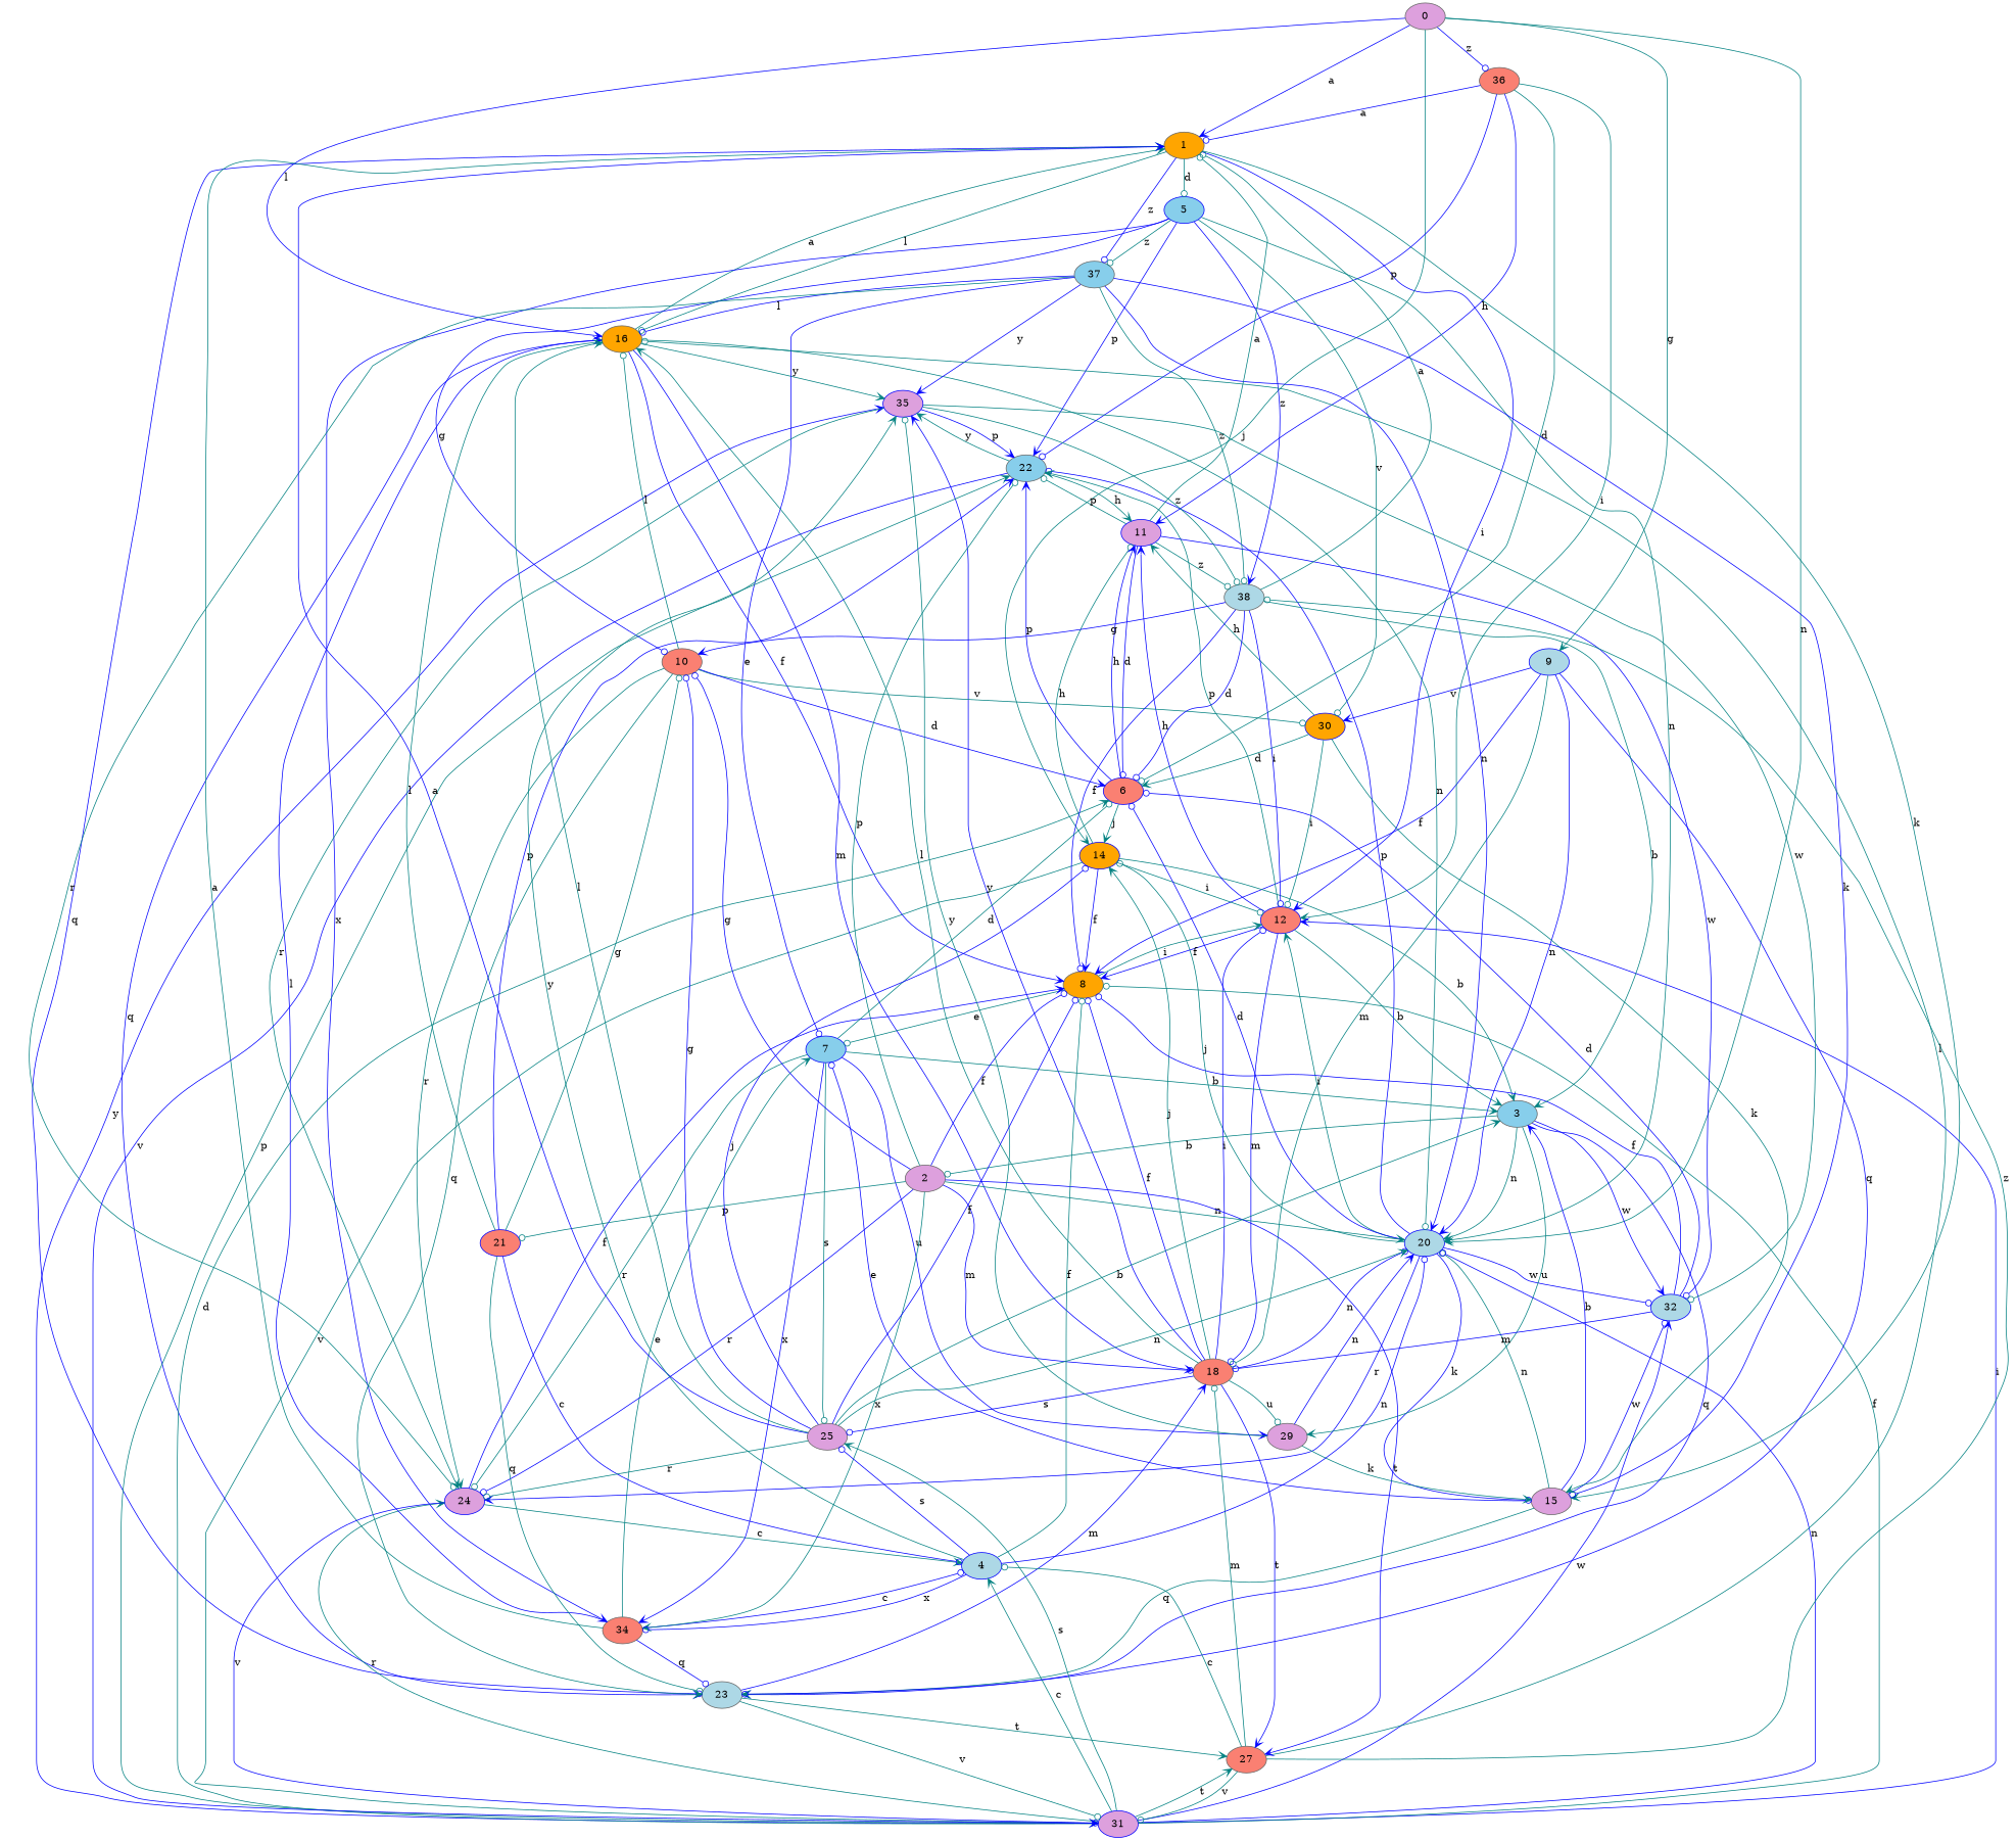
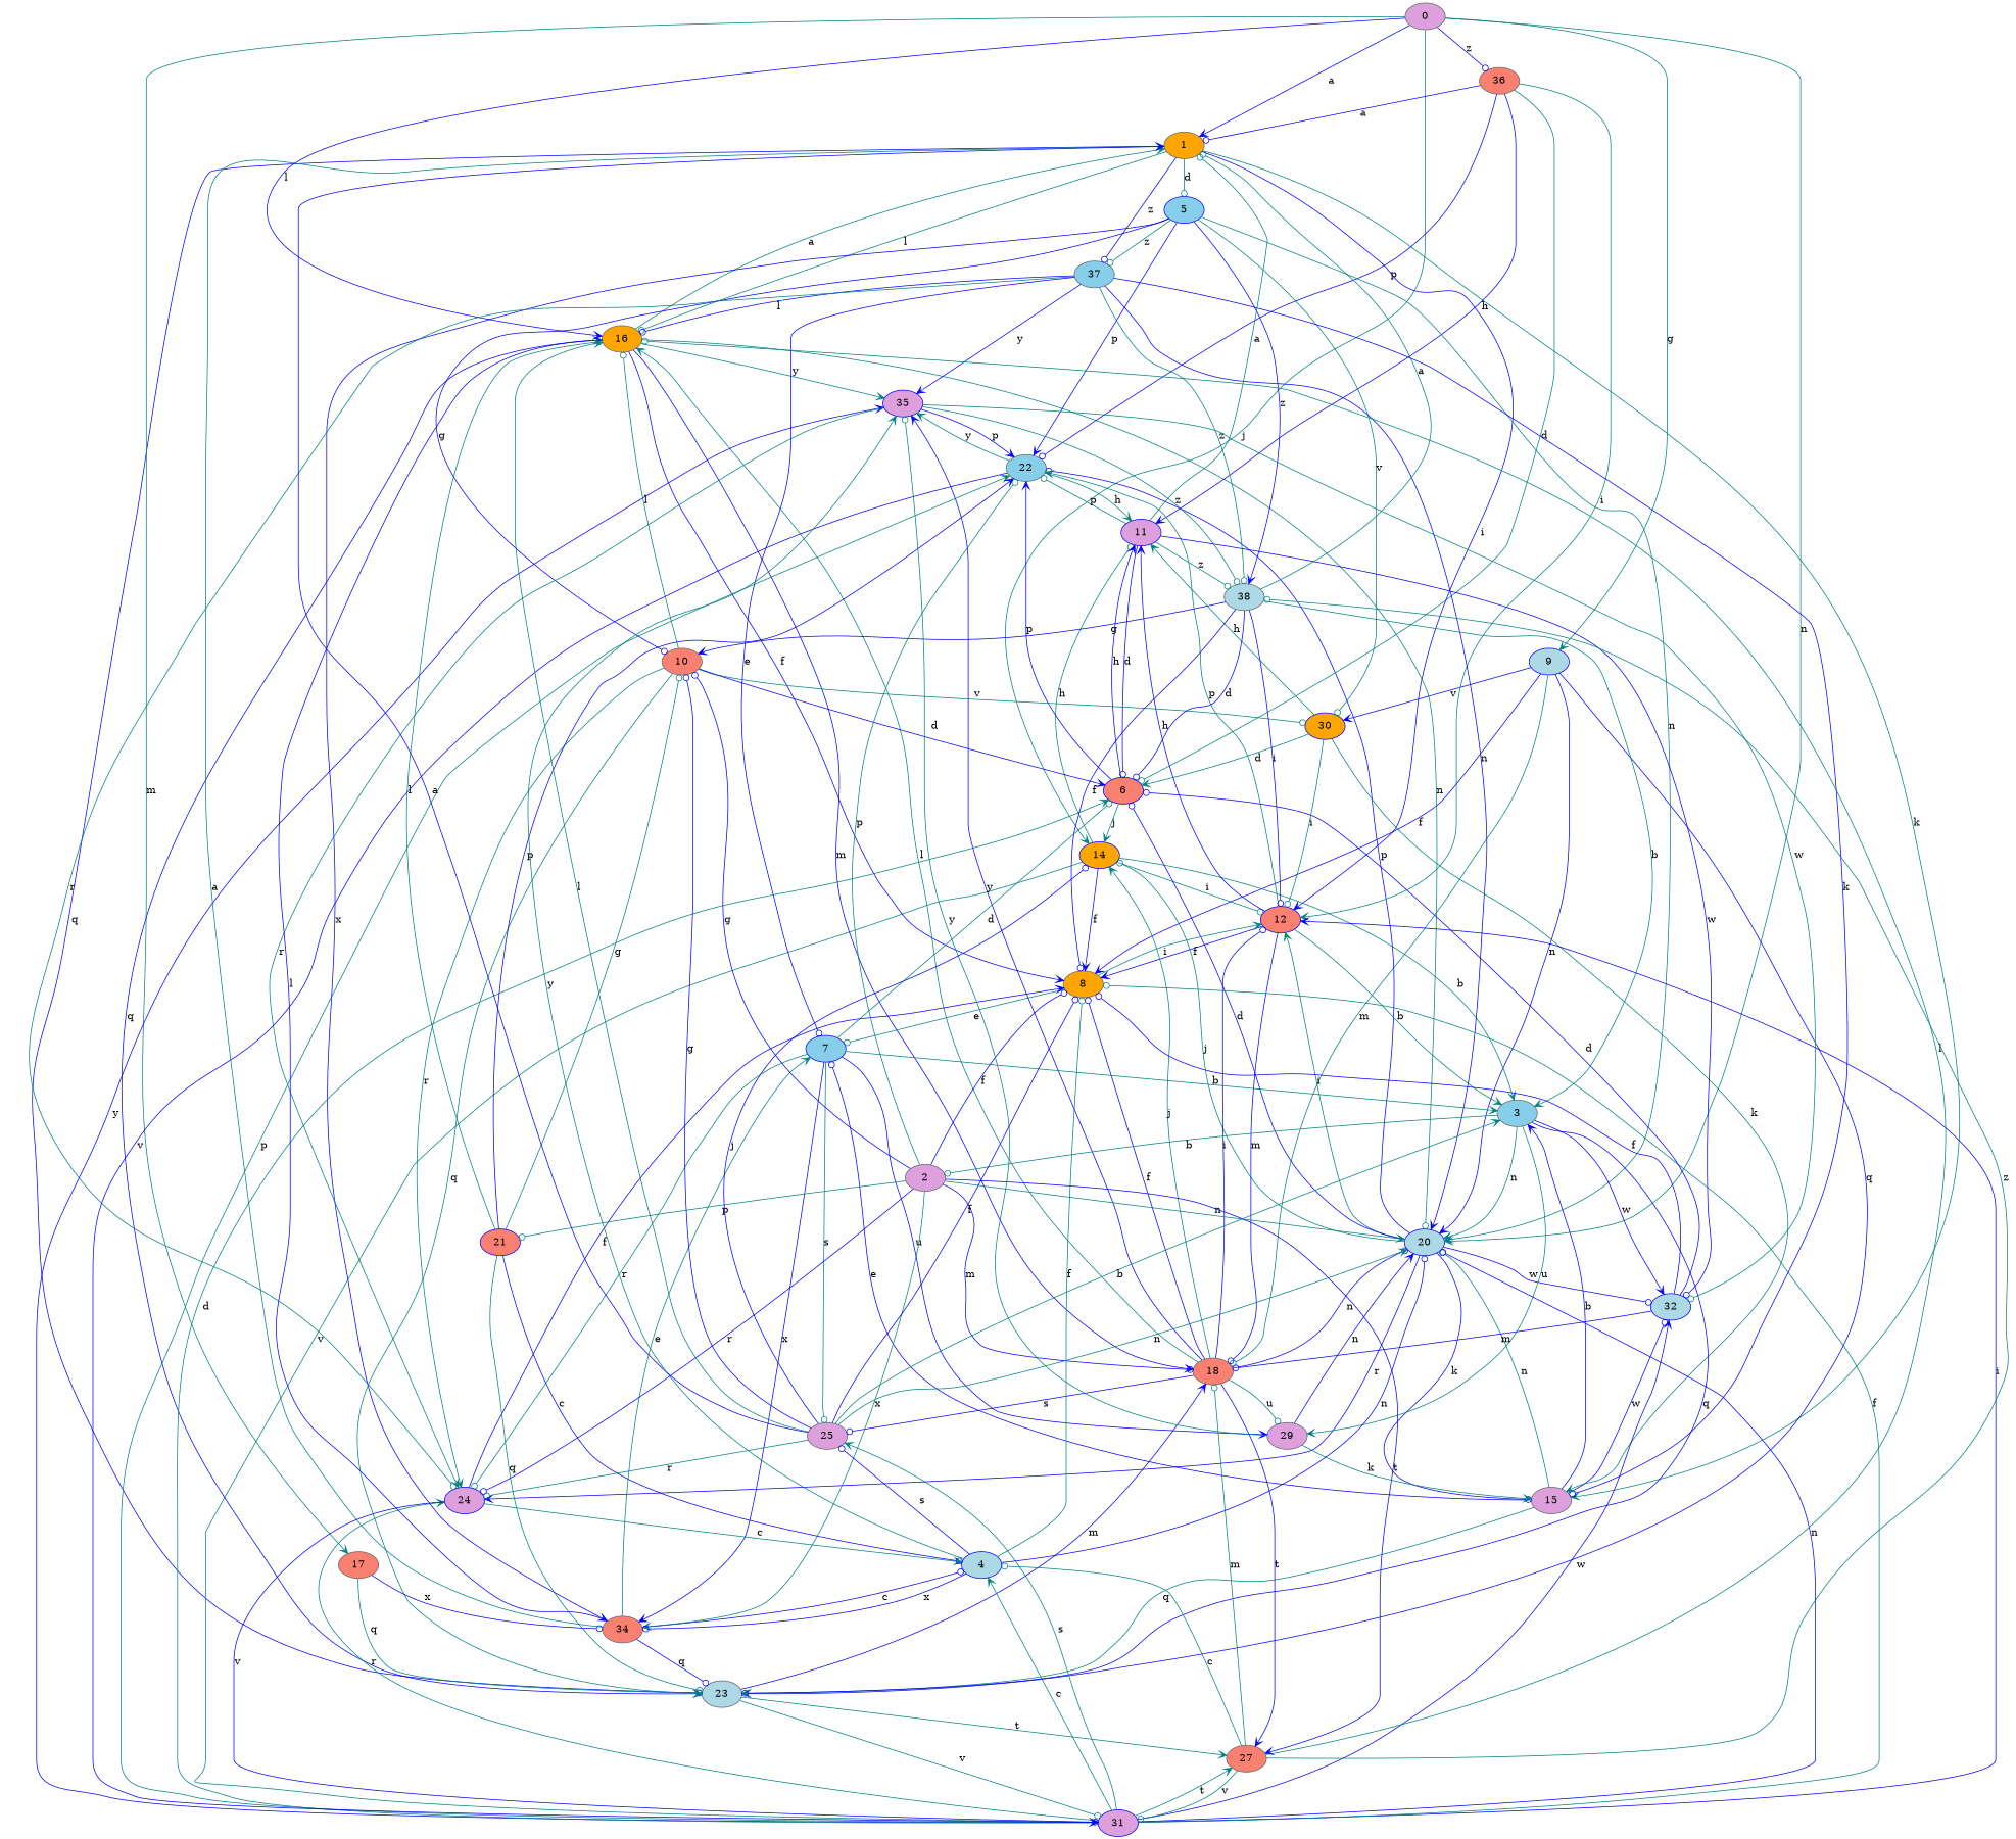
  strict digraph {
    node [color=gray40 fillcolor=plum style=filled]
    edge [arrowhead=vee color=teal]
    1 [fillcolor=orange]
    0
    9 [color=blue fillcolor=lightblue]
    14 [color=blue fillcolor=orange]
    16 [fillcolor=orange]
+   17 [fillcolor=salmon]
    20 [color=blue fillcolor=lightblue]
    36 [fillcolor=salmon]
    5 [color=blue fillcolor=skyblue]
    12 [color=blue fillcolor=salmon]
    15
    23 [fillcolor=lightblue]
    37 [fillcolor=skyblue]
    8 [fillcolor=orange]
    18 [fillcolor=salmon]
    30 [color=blue fillcolor=orange]
    3 [fillcolor=skyblue]
    11 [color=blue]
    31 [color=blue]
    35 [color=blue]
    34 [fillcolor=salmon]
    22 [fillcolor=skyblue]
    24 [color=blue]
    32 [color=blue fillcolor=lightblue]
    6 [color=blue fillcolor=salmon]
    10 [fillcolor=salmon]
    38 [fillcolor=lightblue]
    7 [color=blue fillcolor=skyblue]
    27 [fillcolor=salmon]
    2
    21 [color=blue fillcolor=salmon]
    29
    25
    4 [color=blue fillcolor=lightblue]
    1 -> 16 [arrowhead=odot label=l]
    1 -> 5 [arrowhead=odot label=d]
    1 -> 12 [color=blue label=i]
    1 -> 15 [label=k]
    1 -> 23 [arrowhead=odot color=blue label=q]
    1 -> 37 [arrowhead=odot color=blue label=z]
    0 -> 1 [color=blue label=a]
    0 -> 9 [label=g]
    0 -> 14 [label=j]
    0 -> 16 [color=blue label=l]
+   0 -> 17 [label=m]
    0 -> 20 [label=n]
    0 -> 36 [arrowhead=odot color=blue label=z]
    9 -> 20 [color=blue label=n]
    9 -> 23 [color=blue label=q]
    9 -> 8 [color=blue label=f]
    9 -> 18 [arrowhead=odot label=m]
    9 -> 30 [color=blue label=v]
    14 -> 12 [arrowhead=odot label=i]
    14 -> 8 [color=blue label=f]
    14 -> 3 [label=b]
    14 -> 11 [arrowhead=odot label=h]
    14 -> 31 [label=v]
    16 -> 1 [label=a]
    16 -> 20 [arrowhead=odot label=n]
    16 -> 23 [color=blue label=q]
    16 -> 8 [color=blue label=f]
    16 -> 18 [color=blue label=m]
    16 -> 35 [label=y]
+   17 -> 23 [arrowhead=odot label=q]
+   17 -> 34 [arrowhead=odot color=blue label=x]
    20 -> 14 [arrowhead=odot label=j]
    20 -> 12 [label=i]
    20 -> 15 [arrowhead=odot color=blue label=k]
    20 -> 22 [arrowhead=odot color=blue label=p]
    20 -> 24 [color=blue label=r]
    20 -> 32 [arrowhead=odot color=blue label=w]
    20 -> 6 [arrowhead=odot color=blue label=d]
    36 -> 1 [arrowhead=odot color=blue label=a]
    36 -> 12 [label=i]
    36 -> 11 [color=blue label=h]
    36 -> 22 [arrowhead=odot color=blue label=p]
    36 -> 6 [arrowhead=odot label=d]
    5 -> 20 [label=n]
    5 -> 37 [arrowhead=odot label=z]
    5 -> 30 [arrowhead=odot label=v]
    5 -> 34 [color=blue label=x]
    5 -> 22 [color=blue label=p]
    5 -> 10 [arrowhead=odot color=blue label=g]
    5 -> 38 [color=blue label=z]
    12 -> 8 [color=blue label=f]
    12 -> 18 [arrowhead=odot color=blue label=m]
    12 -> 3 [label=b]
    12 -> 11 [color=blue label=h]
    12 -> 22 [label=p]
    15 -> 20 [arrowhead=odot label=n]
    15 -> 23 [label=q]
    15 -> 3 [color=blue label=b]
    15 -> 32 [arrowhead=odot color=blue label=w]
    15 -> 7 [arrowhead=odot color=blue label=e]
    23 -> 18 [color=blue label=m]
    23 -> 31 [arrowhead=odot label=v]
    23 -> 27 [label=t]
    37 -> 16 [arrowhead=odot color=blue label=l]
    37 -> 20 [color=blue label=n]
    37 -> 15 [arrowhead=odot color=blue label=k]
    37 -> 35 [color=blue label=y]
    37 -> 24 [arrowhead=odot label=r]
    37 -> 38 [arrowhead=odot label=z]
    37 -> 7 [arrowhead=odot color=blue label=e]
    8 -> 12 [label=i]
    8 -> 7 [arrowhead=odot label=e]
    18 -> 14 [label=j]
    18 -> 16 [label=l]
    18 -> 20 [arrowhead=odot color=blue label=n]
    18 -> 12 [arrowhead=odot color=blue label=i]
    18 -> 8 [arrowhead=odot color=blue label=f]
    18 -> 35 [color=blue label=y]
    18 -> 27 [color=blue label=t]
    18 -> 29 [arrowhead=odot label=u]
    18 -> 25 [arrowhead=odot color=blue label=s]
    30 -> 12 [arrowhead=odot label=i]
    30 -> 15 [label=k]
    30 -> 11 [label=h]
    30 -> 6 [label=d]
    3 -> 20 [label=n]
    3 -> 23 [arrowhead=odot color=blue label=q]
    3 -> 32 [color=blue label=w]
    3 -> 2 [arrowhead=odot label=b]
    3 -> 29 [label=u]
    11 -> 1 [arrowhead=odot label=a]
    11 -> 22 [arrowhead=odot label=p]
    11 -> 32 [arrowhead=odot color=blue label=w]
    11 -> 6 [arrowhead=odot color=blue label=d]
    11 -> 38 [arrowhead=odot label=z]
    31 -> 20 [arrowhead=odot color=blue label=n]
    31 -> 12 [color=blue label=i]
    31 -> 8 [arrowhead=odot label=f]
    31 -> 35 [color=blue label=y]
    31 -> 22 [label=p]
    31 -> 24 [label=r]
    31 -> 32 [color=blue label=w]
    31 -> 6 [label=d]
    31 -> 27 [label=t]
    31 -> 25 [label=s]
    31 -> 4 [label=c]
    35 -> 22 [color=blue label=p]
    35 -> 24 [label=r]
    35 -> 32 [arrowhead=odot label=w]
    35 -> 38 [arrowhead=odot label=z]
    34 -> 1 [label=a]
    34 -> 16 [color=blue label=l]
    34 -> 23 [arrowhead=odot color=blue label=q]
    34 -> 7 [label=e]
    34 -> 4 [arrowhead=odot color=blue label=c]
    22 -> 11 [label=h]
    22 -> 31 [color=blue label=v]
    22 -> 35 [label=y]
    24 -> 8 [color=blue label=f]
    24 -> 31 [arrowhead=odot color=blue label=v]
    24 -> 4 [label=c]
    32 -> 8 [arrowhead=odot color=blue label=f]
    32 -> 18 [arrowhead=odot color=blue label=m]
    32 -> 6 [arrowhead=odot color=blue label=d]
    6 -> 14 [label=j]
    6 -> 11 [color=blue label=h]
    6 -> 22 [color=blue label=p]
    10 -> 16 [arrowhead=odot label=l]
    10 -> 23 [label=q]
    10 -> 30 [arrowhead=odot label=v]
    10 -> 24 [label=r]
    10 -> 6 [color=blue label=d]
    38 -> 1 [arrowhead=odot label=a]
    38 -> 12 [arrowhead=odot color=blue label=i]
    38 -> 8 [arrowhead=odot color=blue label=f]
    38 -> 3 [label=b]
    38 -> 6 [arrowhead=odot color=blue label=d]
    38 -> 10 [color=blue label=g]
    7 -> 3 [label=b]
    7 -> 34 [color=blue label=x]
    7 -> 24 [arrowhead=odot label=r]
    7 -> 6 [arrowhead=odot label=d]
    7 -> 29 [color=blue label=u]
    7 -> 25 [arrowhead=odot label=s]
    27 -> 16 [arrowhead=odot label=l]
    27 -> 18 [arrowhead=odot label=m]
    27 -> 31 [arrowhead=odot label=v]
    27 -> 38 [arrowhead=odot label=z]
    27 -> 4 [arrowhead=odot label=c]
    2 -> 20 [label=n]
    2 -> 8 [arrowhead=odot color=blue label=f]
    2 -> 18 [arrowhead=odot color=blue label=m]
    2 -> 34 [label=x]
    2 -> 22 [arrowhead=odot label=p]
    2 -> 24 [arrowhead=odot color=blue label=r]
    2 -> 10 [arrowhead=odot color=blue label=g]
    2 -> 27 [color=blue label=t]
    2 -> 21 [arrowhead=odot label=p]
    21 -> 16 [arrowhead=odot label=l]
    21 -> 23 [arrowhead=odot label=q]
    21 -> 22 [color=blue label=p]
    21 -> 10 [arrowhead=odot label=g]
    21 -> 4 [arrowhead=odot color=blue label=c]
    29 -> 20 [color=blue label=n]
    29 -> 15 [label=k]
    29 -> 35 [arrowhead=odot label=y]
    25 -> 1 [color=blue label=a]
    25 -> 14 [arrowhead=odot color=blue label=j]
    25 -> 16 [label=l]
    25 -> 20 [label=n]
    25 -> 8 [arrowhead=odot color=blue label=f]
    25 -> 3 [label=b]
    25 -> 24 [arrowhead=odot label=r]
    25 -> 10 [arrowhead=odot color=blue label=g]
    4 -> 20 [arrowhead=odot color=blue label=n]
    4 -> 8 [arrowhead=odot label=f]
    4 -> 35 [label=y]
    4 -> 34 [arrowhead=odot color=blue label=x]
    4 -> 25 [arrowhead=odot color=blue label=s]
  }
